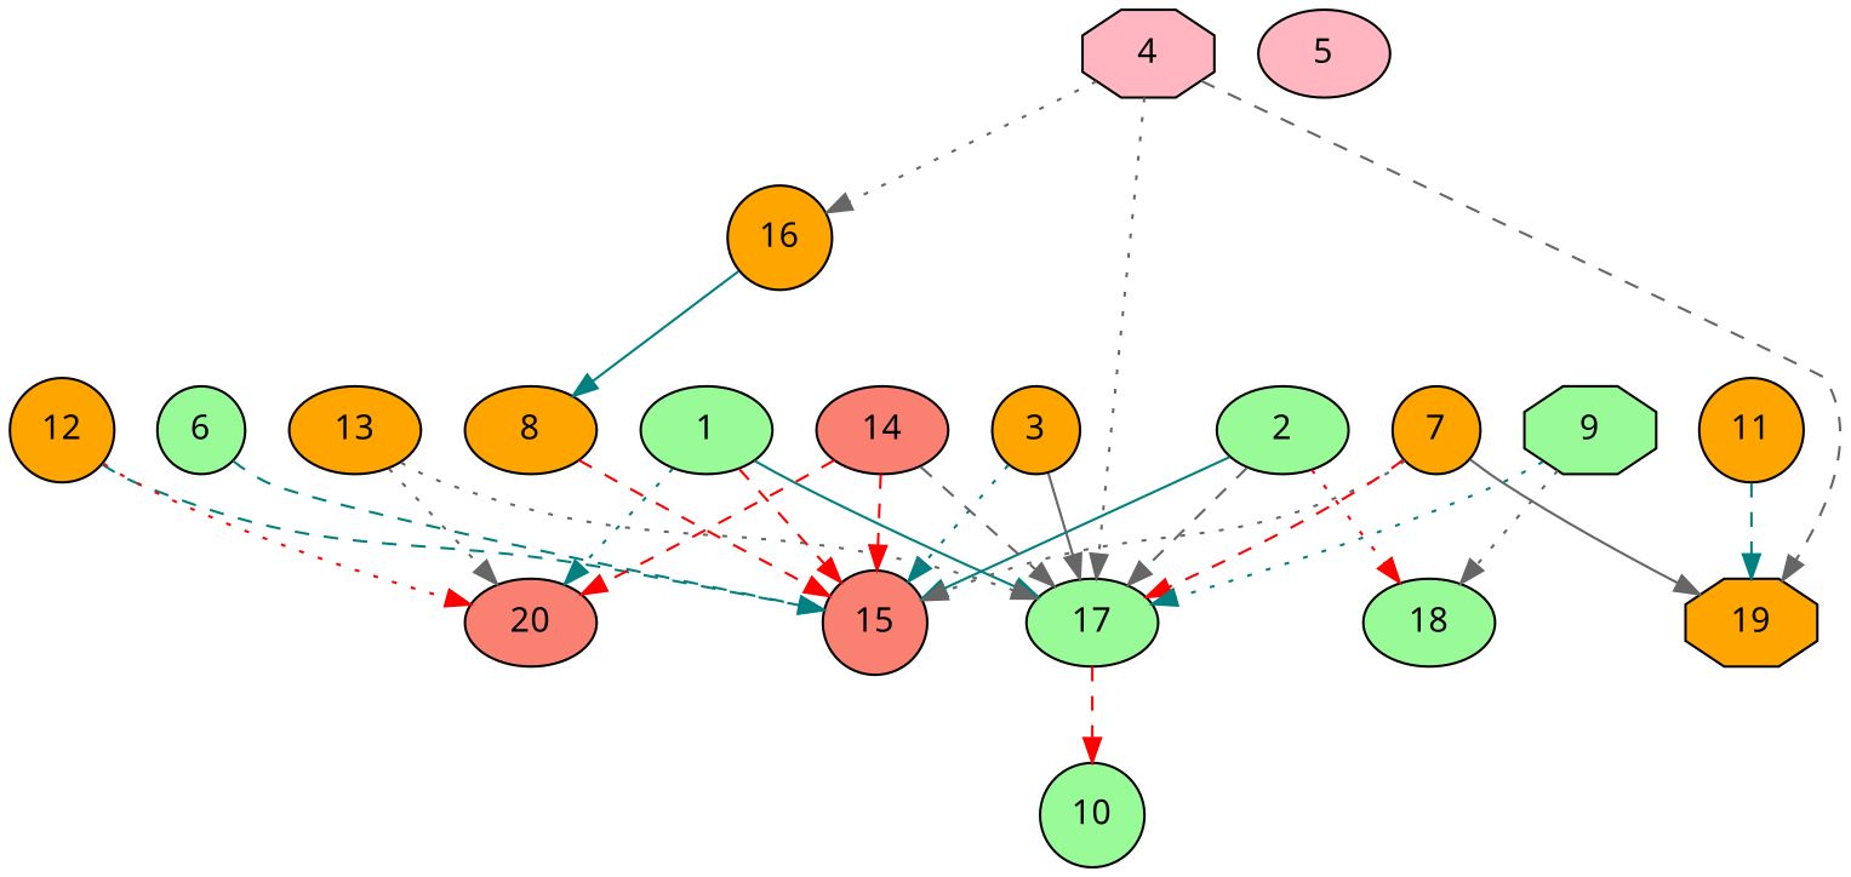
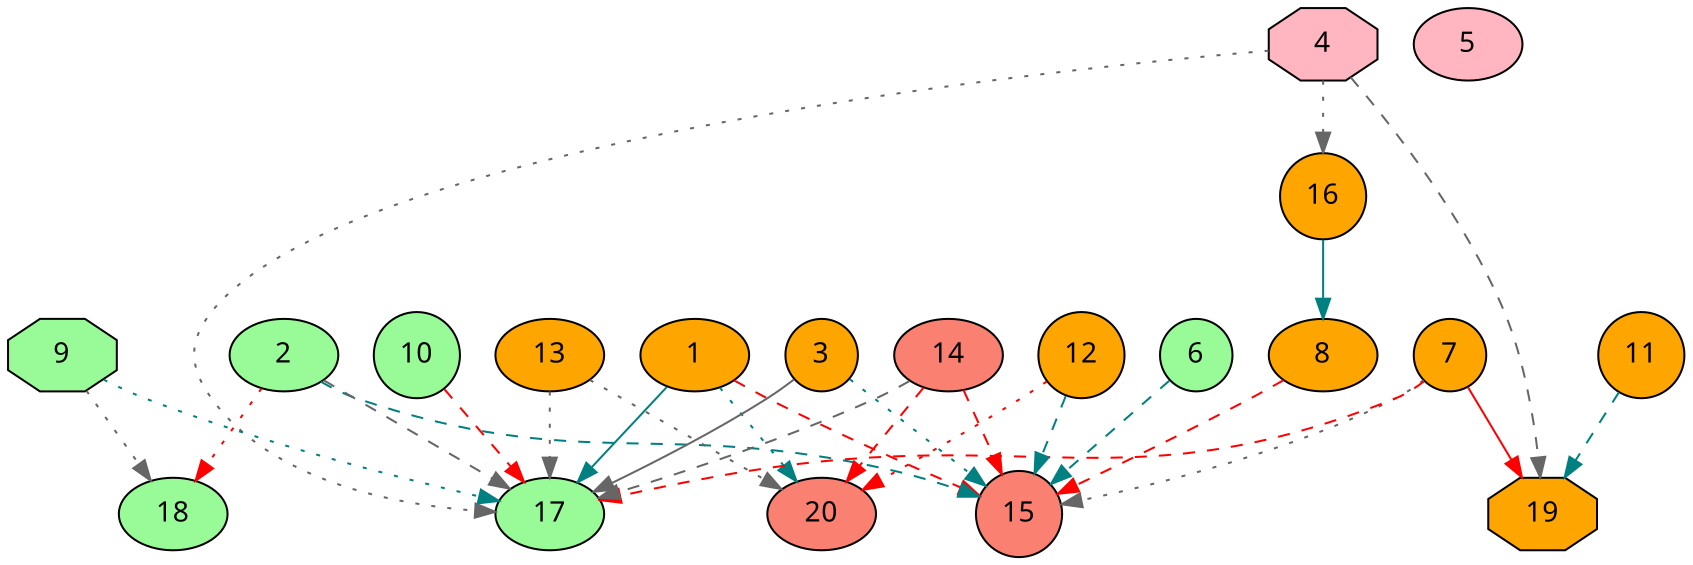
  digraph {
    fontname="Noto Sans"
    node [alpha=0.18 fillcolor=orange fontname="Noto Sans" shape=ellipse style=filled]
    edge [color=gray40 fontname="Noto Sans" style=dashed]
-   1 [alpha=0.03 expect_size=41971712 fillcolor=palegreen]
+   1 [alpha=0.03 expect_size=41971712]
    15 [alpha=0.17 expect_size=47297536 fillcolor=salmon shape=circle]
    17 [alpha=0.14 expect_size=39711744 fillcolor=palegreen]
    20 [expect_size=16897024 fillcolor=salmon]
    2 [expect_size=32744448 fillcolor=palegreen]
    18 [alpha=0.15 expect_size=29262848 fillcolor=palegreen]
    3 [alpha=0.01 expect_size=8564736 shape=circle]
    4 [alpha=0.02 expect_size=18377728 fillcolor=lightpink shape=octagon]
    16 [alpha=0.11 expect_size=25092096 shape=circle]
    19 [expect_size=12837888 shape=octagon]
    8 [alpha=0.13 expect_size=45156352]
    5 [alpha=0.11 expect_size=16705536 fillcolor=lightpink]
    6 [alpha=0.06 expect_size=42389504 fillcolor=palegreen shape=circle]
    7 [alpha=0.16 expect_size=37780480 shape=circle]
    9 [alpha=0.02 expect_size=15132672 fillcolor=palegreen shape=octagon]
    10 [alpha=0.14 expect_size=37684224 fillcolor=palegreen shape=circle]
    11 [alpha=0.10 expect_size=35881984 shape=circle]
    12 [alpha=0.05 expect_size=43805696 shape=circle]
    13 [alpha=0.16 expect_size=39654400]
    14 [alpha=0.12 expect_size=41755648 fillcolor=salmon]
    1 -> 15 [color=red]
    1 -> 17 [color=teal style=solid]
    1 -> 20 [color=teal style=dotted]
-   2 -> 15 [color=teal style=solid]
+   2 -> 15 [color=teal]
    2 -> 17
    2 -> 18 [color=red style=dotted]
    3 -> 15 [color=teal style=dotted]
    3 -> 17 [style=solid]
    4 -> 17 [style=dotted]
    4 -> 16 [style=dotted]
    4 -> 19
    16 -> 8 [color=teal style=solid]
    8 -> 15 [color=red]
    6 -> 15 [color=teal]
    7 -> 15 [style=dotted]
    7 -> 17 [color=red]
-   7 -> 19 [style=solid]
+   7 -> 19 [color=red style=solid]
    9 -> 17 [color=teal style=dotted]
    9 -> 18 [style=dotted]
-   17 -> 10 [color=red]
+   10 -> 17 [color=red]
    11 -> 19 [color=teal]
    12 -> 15 [color=teal]
    12 -> 20 [color=red style=dotted]
    13 -> 17 [style=dotted]
    13 -> 20 [style=dotted]
    14 -> 15 [color=red]
    14 -> 17
    14 -> 20 [color=red]
  }
